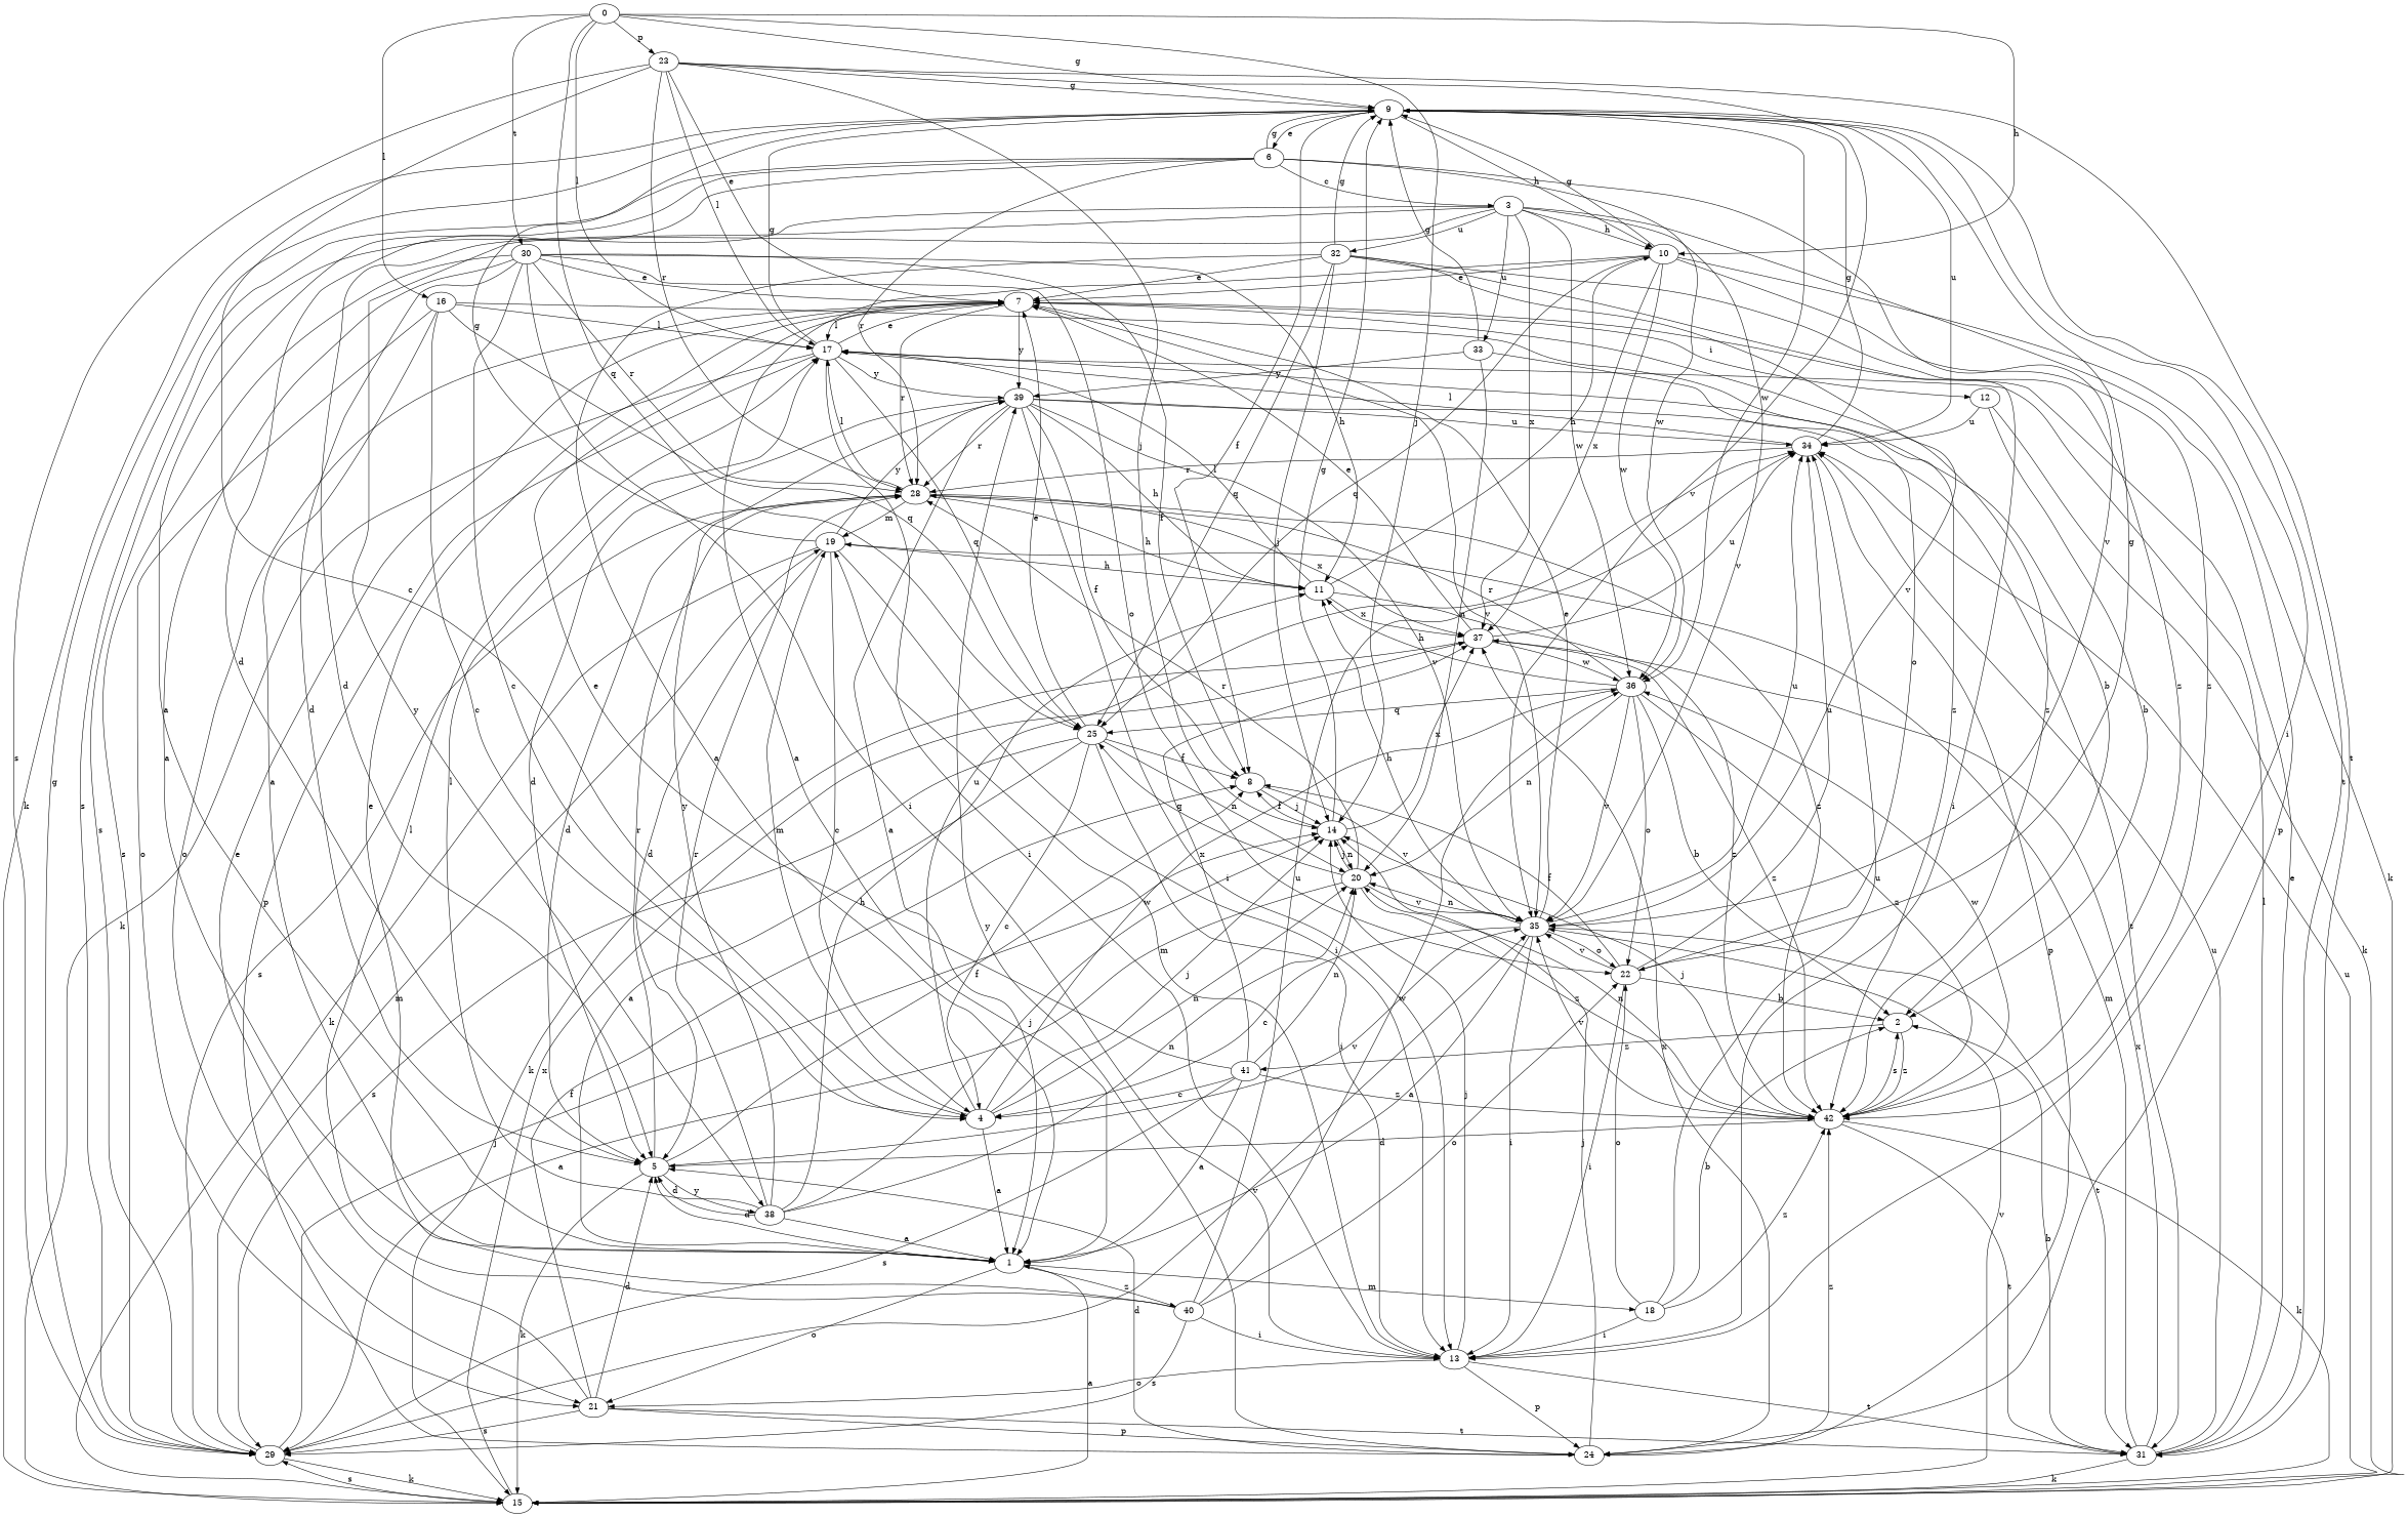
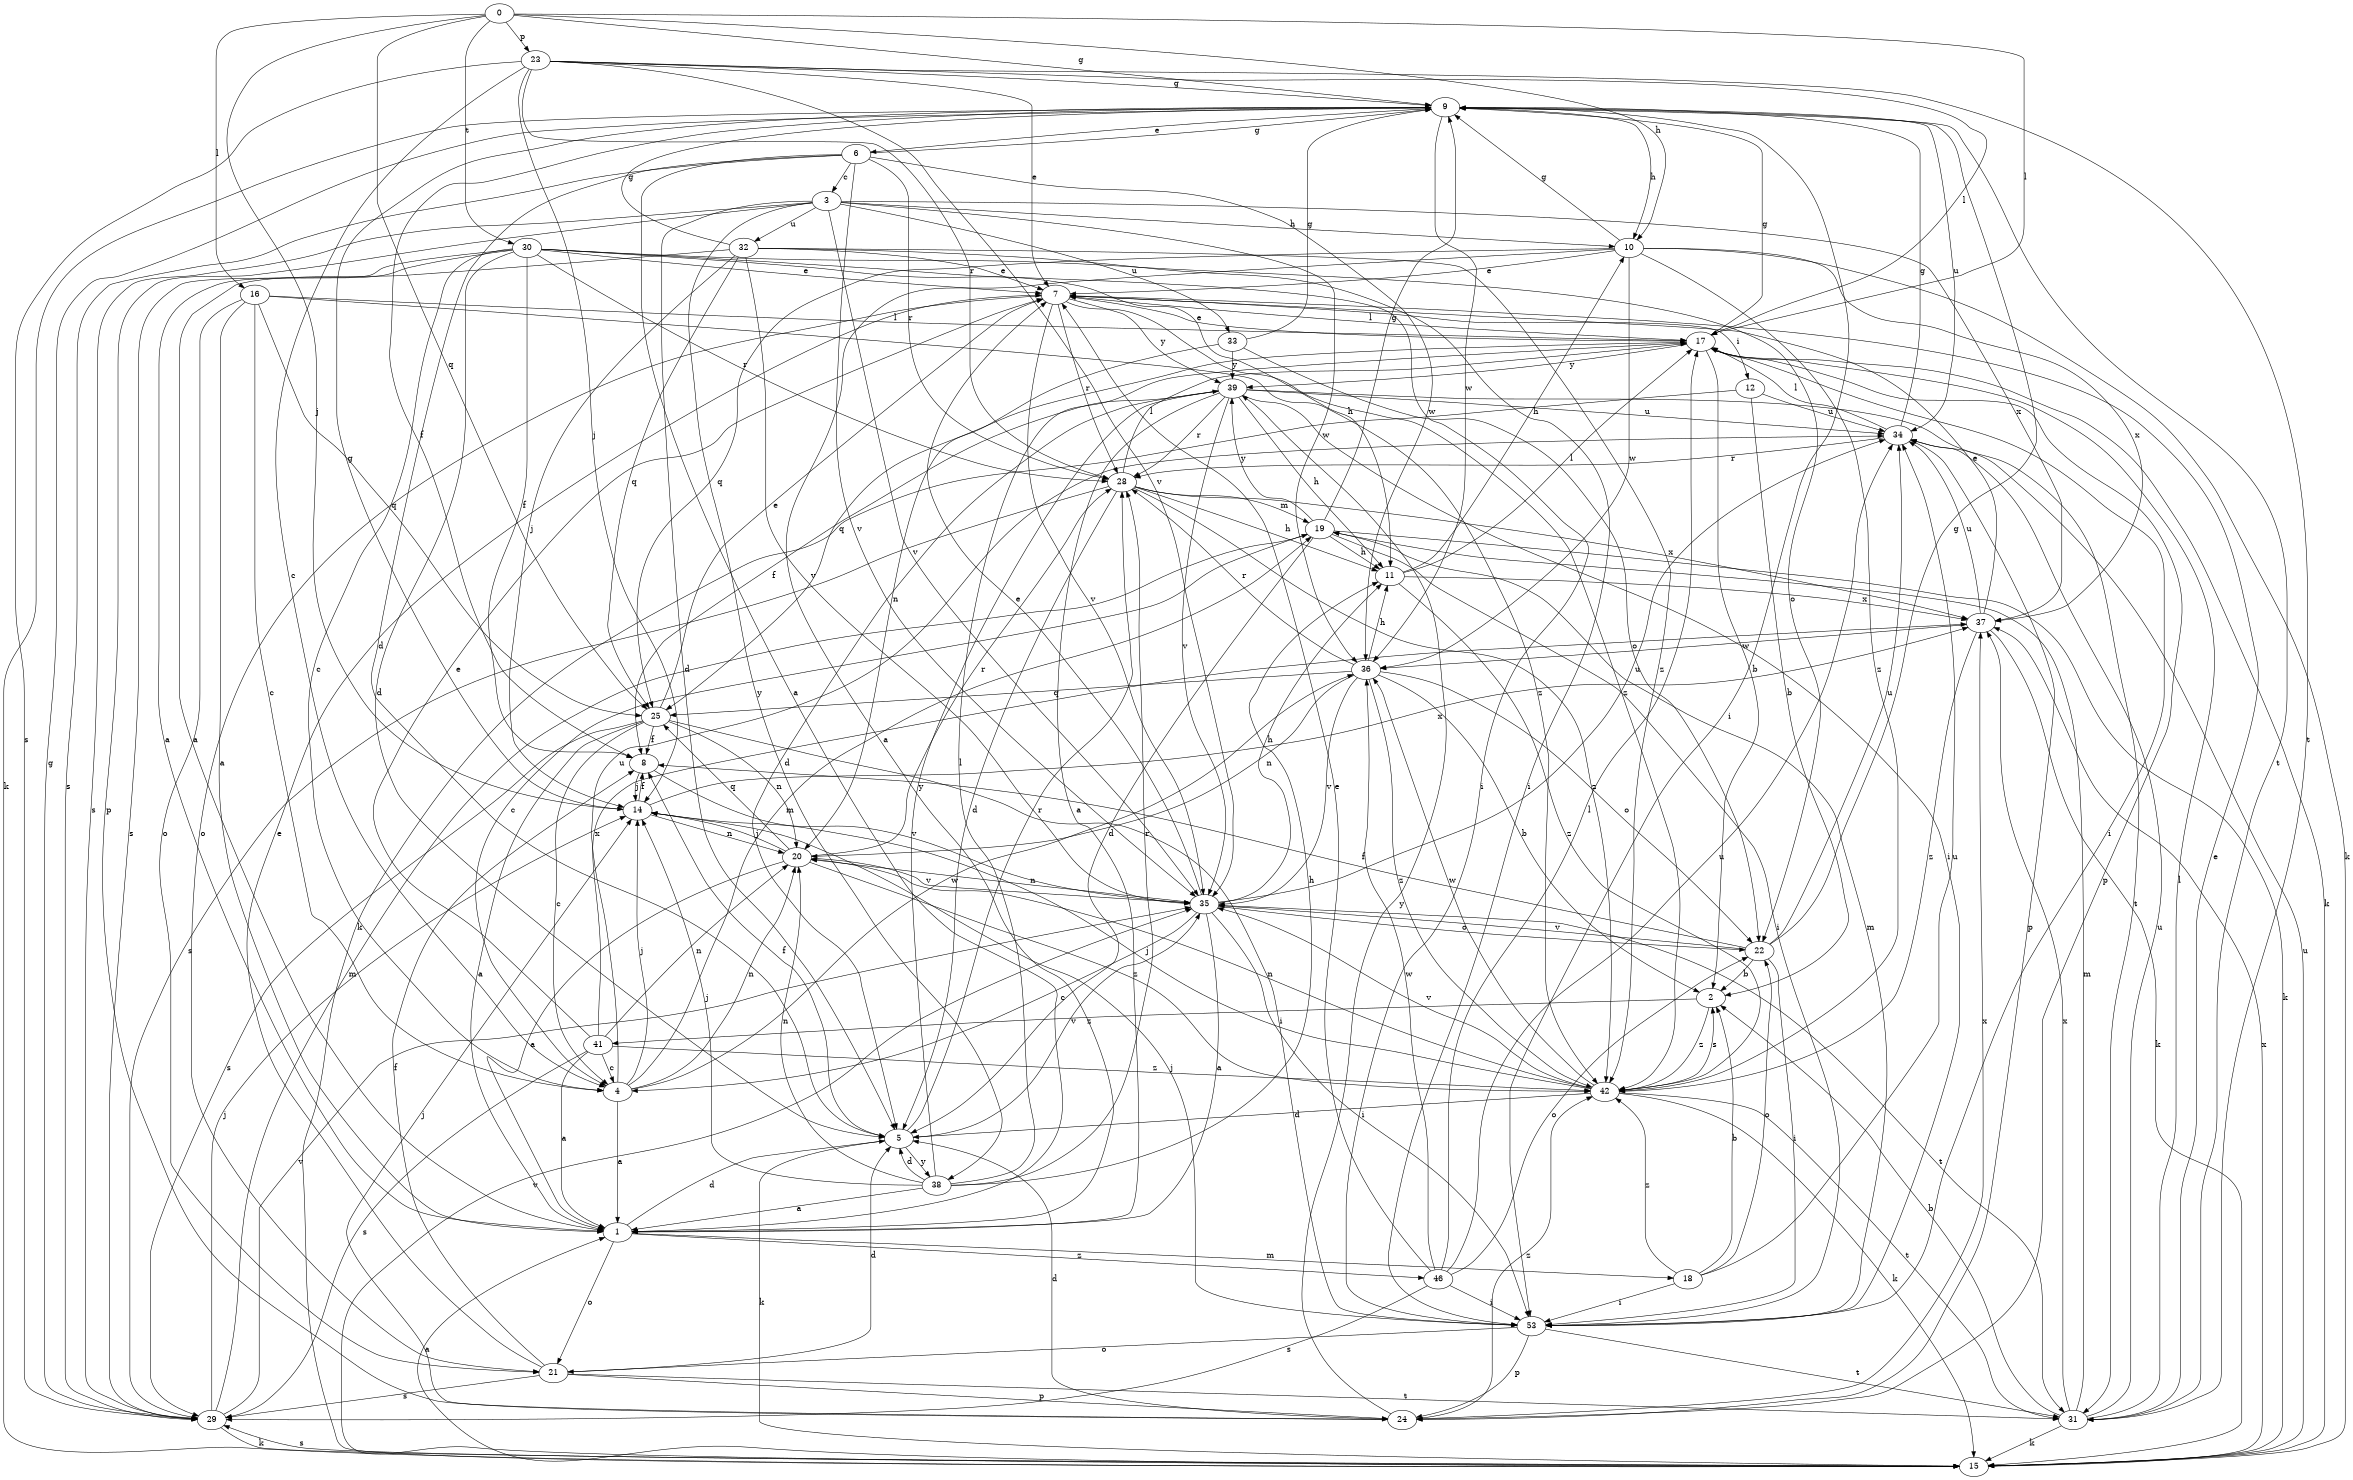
  strict digraph {
    0
    9
    10
    14
    16
    17
    23
    n8 [label=25]
    30
    36
    34
    8
    15
    6
-   13
+   13 [label=53]
    31
    1
    42
    37
    7
    20
    21
    4
    2
    24
    39
    29
    35
    28
    5
    11
    22
    18
-   40
+   40 [label=46]
    38
    41
    3
    32
    33
    19
    12
    0 -> 9 [label=g]
    0 -> 10 [label=h]
    0 -> 14 [label=j]
    0 -> 16 [label=l]
    0 -> 17 [label=l]
    0 -> 23 [label=p]
    0 -> n8 [label=q]
    0 -> 30 [label=t]
    9 -> 10 [label=h]
    9 -> 36 [label=w]
    9 -> 34 [label=u]
    9 -> 8 [label=f]
    9 -> 15 [label=k]
    9 -> 6 [label=e]
    9 -> 13 [label=i]
    9 -> 31 [label=t]
    10 -> 9 [label=g]
    10 -> n8 [label=q]
    10 -> 36 [label=w]
    10 -> 15 [label=k]
    10 -> 1 [label=a]
    10 -> 42 [label=z]
    10 -> 37 [label=x]
    10 -> 7 [label=e]
    14 -> 9 [label=g]
    14 -> 8 [label=f]
    14 -> 37 [label=x]
    14 -> 20 [label=n]
    16 -> 17 [label=l]
    16 -> n8 [label=q]
    16 -> 1 [label=a]
    16 -> 42 [label=z]
    16 -> 21 [label=o]
    16 -> 4 [label=c]
    17 -> 9 [label=g]
    17 -> n8 [label=q]
    17 -> 15 [label=k]
    17 -> 13 [label=i]
    17 -> 7 [label=e]
    17 -> 2 [label=b]
    17 -> 24 [label=p]
    17 -> 39 [label=y]
    23 -> 9 [label=g]
    23 -> 14 [label=j]
    23 -> 17 [label=l]
    23 -> 31 [label=t]
    23 -> 7 [label=e]
    23 -> 4 [label=c]
    23 -> 29 [label=s]
    23 -> 35 [label=v]
    23 -> 28 [label=r]
    n8 -> 8 [label=f]
    n8 -> 13 [label=i]
    n8 -> 1 [label=a]
    n8 -> 7 [label=e]
    n8 -> 20 [label=n]
    n8 -> 4 [label=c]
    n8 -> 29 [label=s]
    30 -> 8 [label=f]
    30 -> 13 [label=i]
    30 -> 1 [label=a]
    30 -> 7 [label=e]
    30 -> 4 [label=c]
    30 -> 29 [label=s]
    30 -> 28 [label=r]
    30 -> 5 [label=d]
    30 -> 11 [label=h]
    30 -> 22 [label=o]
    36 -> n8 [label=q]
    36 -> 42 [label=z]
    36 -> 20 [label=n]
    36 -> 2 [label=b]
    36 -> 35 [label=v]
    36 -> 28 [label=r]
    36 -> 11 [label=h]
    36 -> 22 [label=o]
    34 -> 9 [label=g]
    34 -> 17 [label=l]
    34 -> 24 [label=p]
    34 -> 28 [label=r]
    8 -> 14 [label=j]
    8 -> 35 [label=v]
    15 -> 34 [label=u]
    15 -> 1 [label=a]
    15 -> 37 [label=x]
    15 -> 29 [label=s]
    15 -> 35 [label=v]
    6 -> 9 [label=g]
    6 -> 36 [label=w]
    6 -> 1 [label=a]
    6 -> 29 [label=s]
    6 -> 35 [label=v]
    6 -> 28 [label=r]
    6 -> 5 [label=d]
    6 -> 3 [label=c]
    13 -> 14 [label=j]
    13 -> 31 [label=t]
    13 -> 21 [label=o]
    13 -> 24 [label=p]
    13 -> 19 [label=m]
    31 -> 17 [label=l]
    31 -> 34 [label=u]
    31 -> 15 [label=k]
    31 -> 37 [label=x]
    31 -> 7 [label=e]
    31 -> 2 [label=b]
    31 -> 19 [label=m]
    1 -> 21 [label=o]
    1 -> 5 [label=d]
    1 -> 18 [label=m]
    1 -> 40 [label=z]
    42 -> 14 [label=j]
    42 -> 36 [label=w]
    42 -> 15 [label=k]
    42 -> 31 [label=t]
    42 -> 20 [label=n]
    42 -> 2 [label=s]
    42 -> 35 [label=v]
    42 -> 5 [label=d]
    37 -> 36 [label=w]
    37 -> 34 [label=u]
    37 -> 15 [label=k]
    37 -> 42 [label=z]
    37 -> 7 [label=e]
    7 -> 17 [label=l]
    7 -> 42 [label=z]
    7 -> 21 [label=o]
    7 -> 39 [label=y]
    7 -> 35 [label=v]
    7 -> 28 [label=r]
    7 -> 12 [label=i]
    20 -> 14 [label=j]
    20 -> n8 [label=q]
-   20 -> 29 [label=a]
+   20 -> 1 [label=a]
    20 -> 42 [label=z]
    20 -> 35 [label=v]
    20 -> 28 [label=r]
    21 -> 8 [label=f]
    21 -> 31 [label=t]
    21 -> 7 [label=e]
    21 -> 24 [label=p]
    21 -> 29 [label=s]
    21 -> 5 [label=d]
    4 -> 14 [label=j]
    4 -> 36 [label=w]
    4 -> 34 [label=u]
    4 -> 1 [label=a]
    4 -> 20 [label=n]
    4 -> 19 [label=m]
    2 -> 42 [label=z]
    2 -> 41 [label=z]
    24 -> 14 [label=j]
    24 -> 42 [label=z]
    24 -> 37 [label=x]
    24 -> 39 [label=y]
    24 -> 5 [label=d]
    39 -> 34 [label=u]
    39 -> 8 [label=f]
    39 -> 13 [label=i]
    39 -> 31 [label=t]
    39 -> 1 [label=a]
    39 -> 35 [label=v]
    39 -> 28 [label=r]
    39 -> 5 [label=d]
    39 -> 11 [label=h]
    29 -> 9 [label=g]
    29 -> 14 [label=j]
    29 -> 15 [label=k]
    29 -> 35 [label=v]
    29 -> 19 [label=m]
    35 -> 34 [label=u]
    35 -> 13 [label=i]
    35 -> 31 [label=t]
    35 -> 1 [label=a]
    35 -> 7 [label=e]
    35 -> 20 [label=n]
    35 -> 4 [label=c]
    35 -> 11 [label=h]
    35 -> 22 [label=o]
    28 -> 17 [label=l]
    28 -> 42 [label=z]
    28 -> 37 [label=x]
    28 -> 29 [label=s]
    28 -> 5 [label=d]
    28 -> 11 [label=h]
    28 -> 19 [label=m]
    5 -> 8 [label=f]
    5 -> 15 [label=k]
    5 -> 35 [label=v]
    5 -> 28 [label=r]
    5 -> 38 [label=y]
    11 -> 10 [label=h]
    11 -> 17 [label=l]
    11 -> 42 [label=z]
    11 -> 37 [label=x]
    22 -> 9 [label=g]
    22 -> 34 [label=u]
    22 -> 8 [label=f]
    22 -> 13 [label=i]
    22 -> 2 [label=b]
    22 -> 35 [label=v]
    18 -> 34 [label=u]
    18 -> 13 [label=i]
    18 -> 42 [label=z]
    18 -> 2 [label=b]
    18 -> 22 [label=o]
    40 -> 17 [label=l]
    40 -> 36 [label=w]
    40 -> 34 [label=u]
    40 -> 13 [label=i]
    40 -> 7 [label=e]
    40 -> 29 [label=s]
    40 -> 22 [label=o]
    38 -> 14 [label=j]
    38 -> 17 [label=l]
    38 -> 1 [label=a]
    38 -> 20 [label=n]
    38 -> 39 [label=y]
    38 -> 28 [label=r]
    38 -> 5 [label=d]
    38 -> 11 [label=h]
    41 -> 1 [label=a]
    41 -> 42 [label=z]
    41 -> 37 [label=x]
    41 -> 7 [label=e]
    41 -> 20 [label=n]
    41 -> 4 [label=c]
    41 -> 29 [label=s]
    3 -> 10 [label=h]
    3 -> 36 [label=w]
    3 -> 37 [label=x]
    3 -> 24 [label=p]
    3 -> 29 [label=s]
    3 -> 35 [label=v]
    3 -> 5 [label=d]
    3 -> 38 [label=y]
    3 -> 32 [label=u]
    3 -> 33 [label=u]
    32 -> 9 [label=g]
    32 -> 14 [label=j]
    32 -> n8 [label=q]
    32 -> 13 [label=i]
    32 -> 1 [label=a]
    32 -> 42 [label=z]
    32 -> 7 [label=e]
    32 -> 35 [label=v]
    33 -> 9 [label=g]
    33 -> 20 [label=n]
    33 -> 39 [label=y]
    33 -> 22 [label=o]
    19 -> 9 [label=g]
    19 -> 15 [label=k]
    19 -> 13 [label=i]
    19 -> 4 [label=c]
    19 -> 39 [label=y]
    19 -> 5 [label=d]
    19 -> 11 [label=h]
    12 -> 34 [label=u]
    12 -> 15 [label=k]
    12 -> 2 [label=b]
  }
